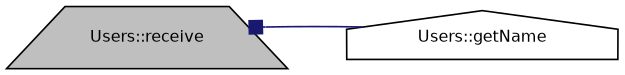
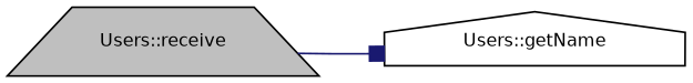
  digraph {
    rankdir=LR
    node [color=black fontname=Helvetica fontsize=10 style=filled]
    n1 [fillcolor=grey75 fontcolor=black height=0.2 label="Users::receive" shape=trapezium width=0.4]
    n2 [fillcolor=white height=0.2 label="Users::getName" shape=house width=0.4]
-   n2 -> n1 [color=midnightblue fontname=Helvetica fontsize=10 labelfontname=Helvetica labelfontsize=10 style=solid arrowhead=box]
+   n1 -> n2 [color=midnightblue fontname=Helvetica fontsize=10 labelfontname=Helvetica labelfontsize=10 style=solid arrowhead=box]
  }
